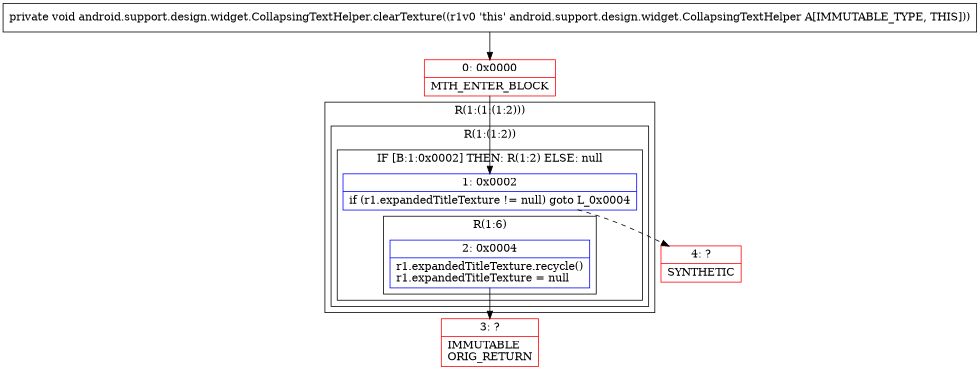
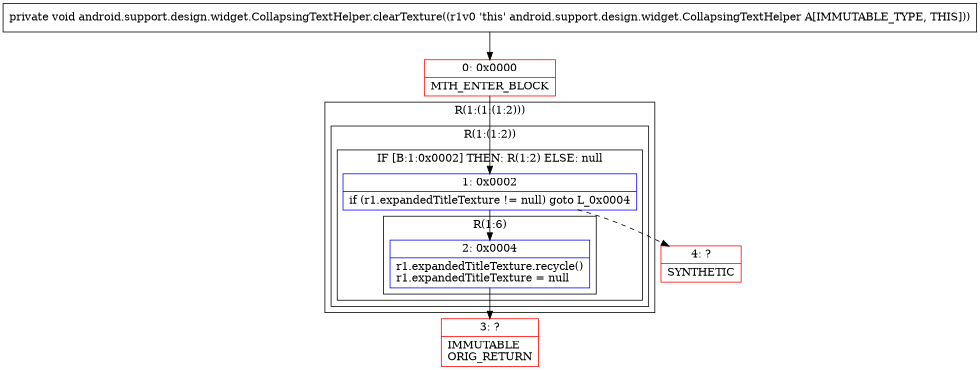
  digraph {
    node [color=red shape=record]
    n1 [color=blue label="{2\:\ 0x0004|r1.expandedTitleTexture.recycle()\lr1.expandedTitleTexture = null\l}"]
    n2 [color=blue label="{1\:\ 0x0002|if (r1.expandedTitleTexture != null) goto L_0x0004\l}"]
    n3 [label="{3\:\ ?|IMMUTABLE\lORIG_RETURN\l}"]
    n4 [label="{4\:\ ?|SYNTHETIC\l}"]
    n5 [label="{0\:\ 0x0000|MTH_ENTER_BLOCK\l}"]
    n6 [label="{private void android.support.design.widget.CollapsingTextHelper.clearTexture((r1v0 'this' android.support.design.widget.CollapsingTextHelper A[IMMUTABLE_TYPE, THIS])) }" color=""]
    subgraph cluster_1 {
      label="R(1:(1:(1:2)))"
      subgraph cluster_2 {
        label="R(1:(1:2))"
        subgraph cluster_3 {
          label="IF [B:1:0x0002] THEN: R(1:2) ELSE: null"
          n2
          subgraph cluster_4 {
            label="R(1:6)"
            n1
          }
        }
      }
    }
    n1 -> n3
+   n2 -> n1
    n2 -> n4 [style=dashed]
    n5 -> n2
    n6 -> n5
  }
